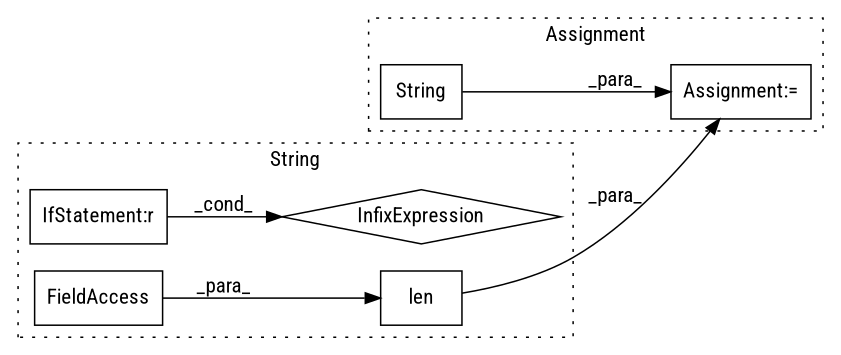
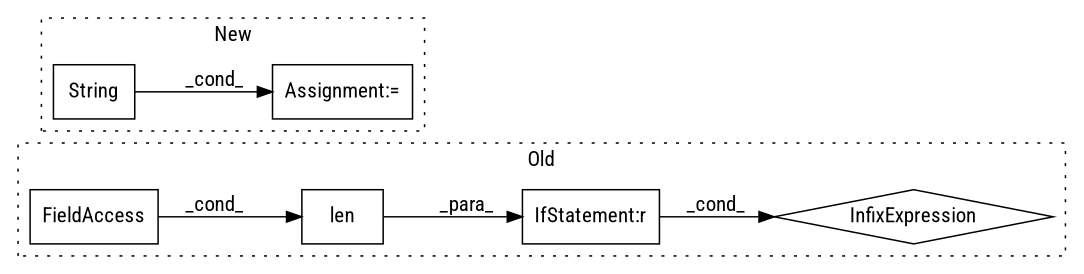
  digraph {
    fontname="Roboto Condensed"
    rankdir=LR
    node [a=32 fontname="Roboto Condensed" shape=box]
    edge [fontname="Roboto Condensed"]
    n1 [l="4,1" label=len s="3122,3138"]
    n2 [a=27 l=3 label="IfStatement:r" s=3139]
    n3 [a=25 l="4,2" label=InfixExpression s="3117,3173" shape=diamond]
    n4 [a=22 l=12 label=FieldAccess s=3126]
    n5 [l="7,1" label=String s="3873,3891"]
    n6 [a=7 l=1 label="Assignment:=" s=3851]
    subgraph cluster_1 {
-     label=String
+     label=Old
      style=dotted
      n1
      n2
      n3
      n4
    }
    subgraph cluster_2 {
-     label=Assignment
+     label=New
      style=dotted
      n5
      n6
    }
-   n1 -> n6 [label=_para_]
+   n1 -> n2 [label=_para_]
    n2 -> n3 [label=_cond_]
-   n4 -> n1 [label=_para_]
-   n5 -> n6 [label=_para_]
+   n4 -> n1 [label=_cond_]
+   n5 -> n6 [label=_cond_]
  }
